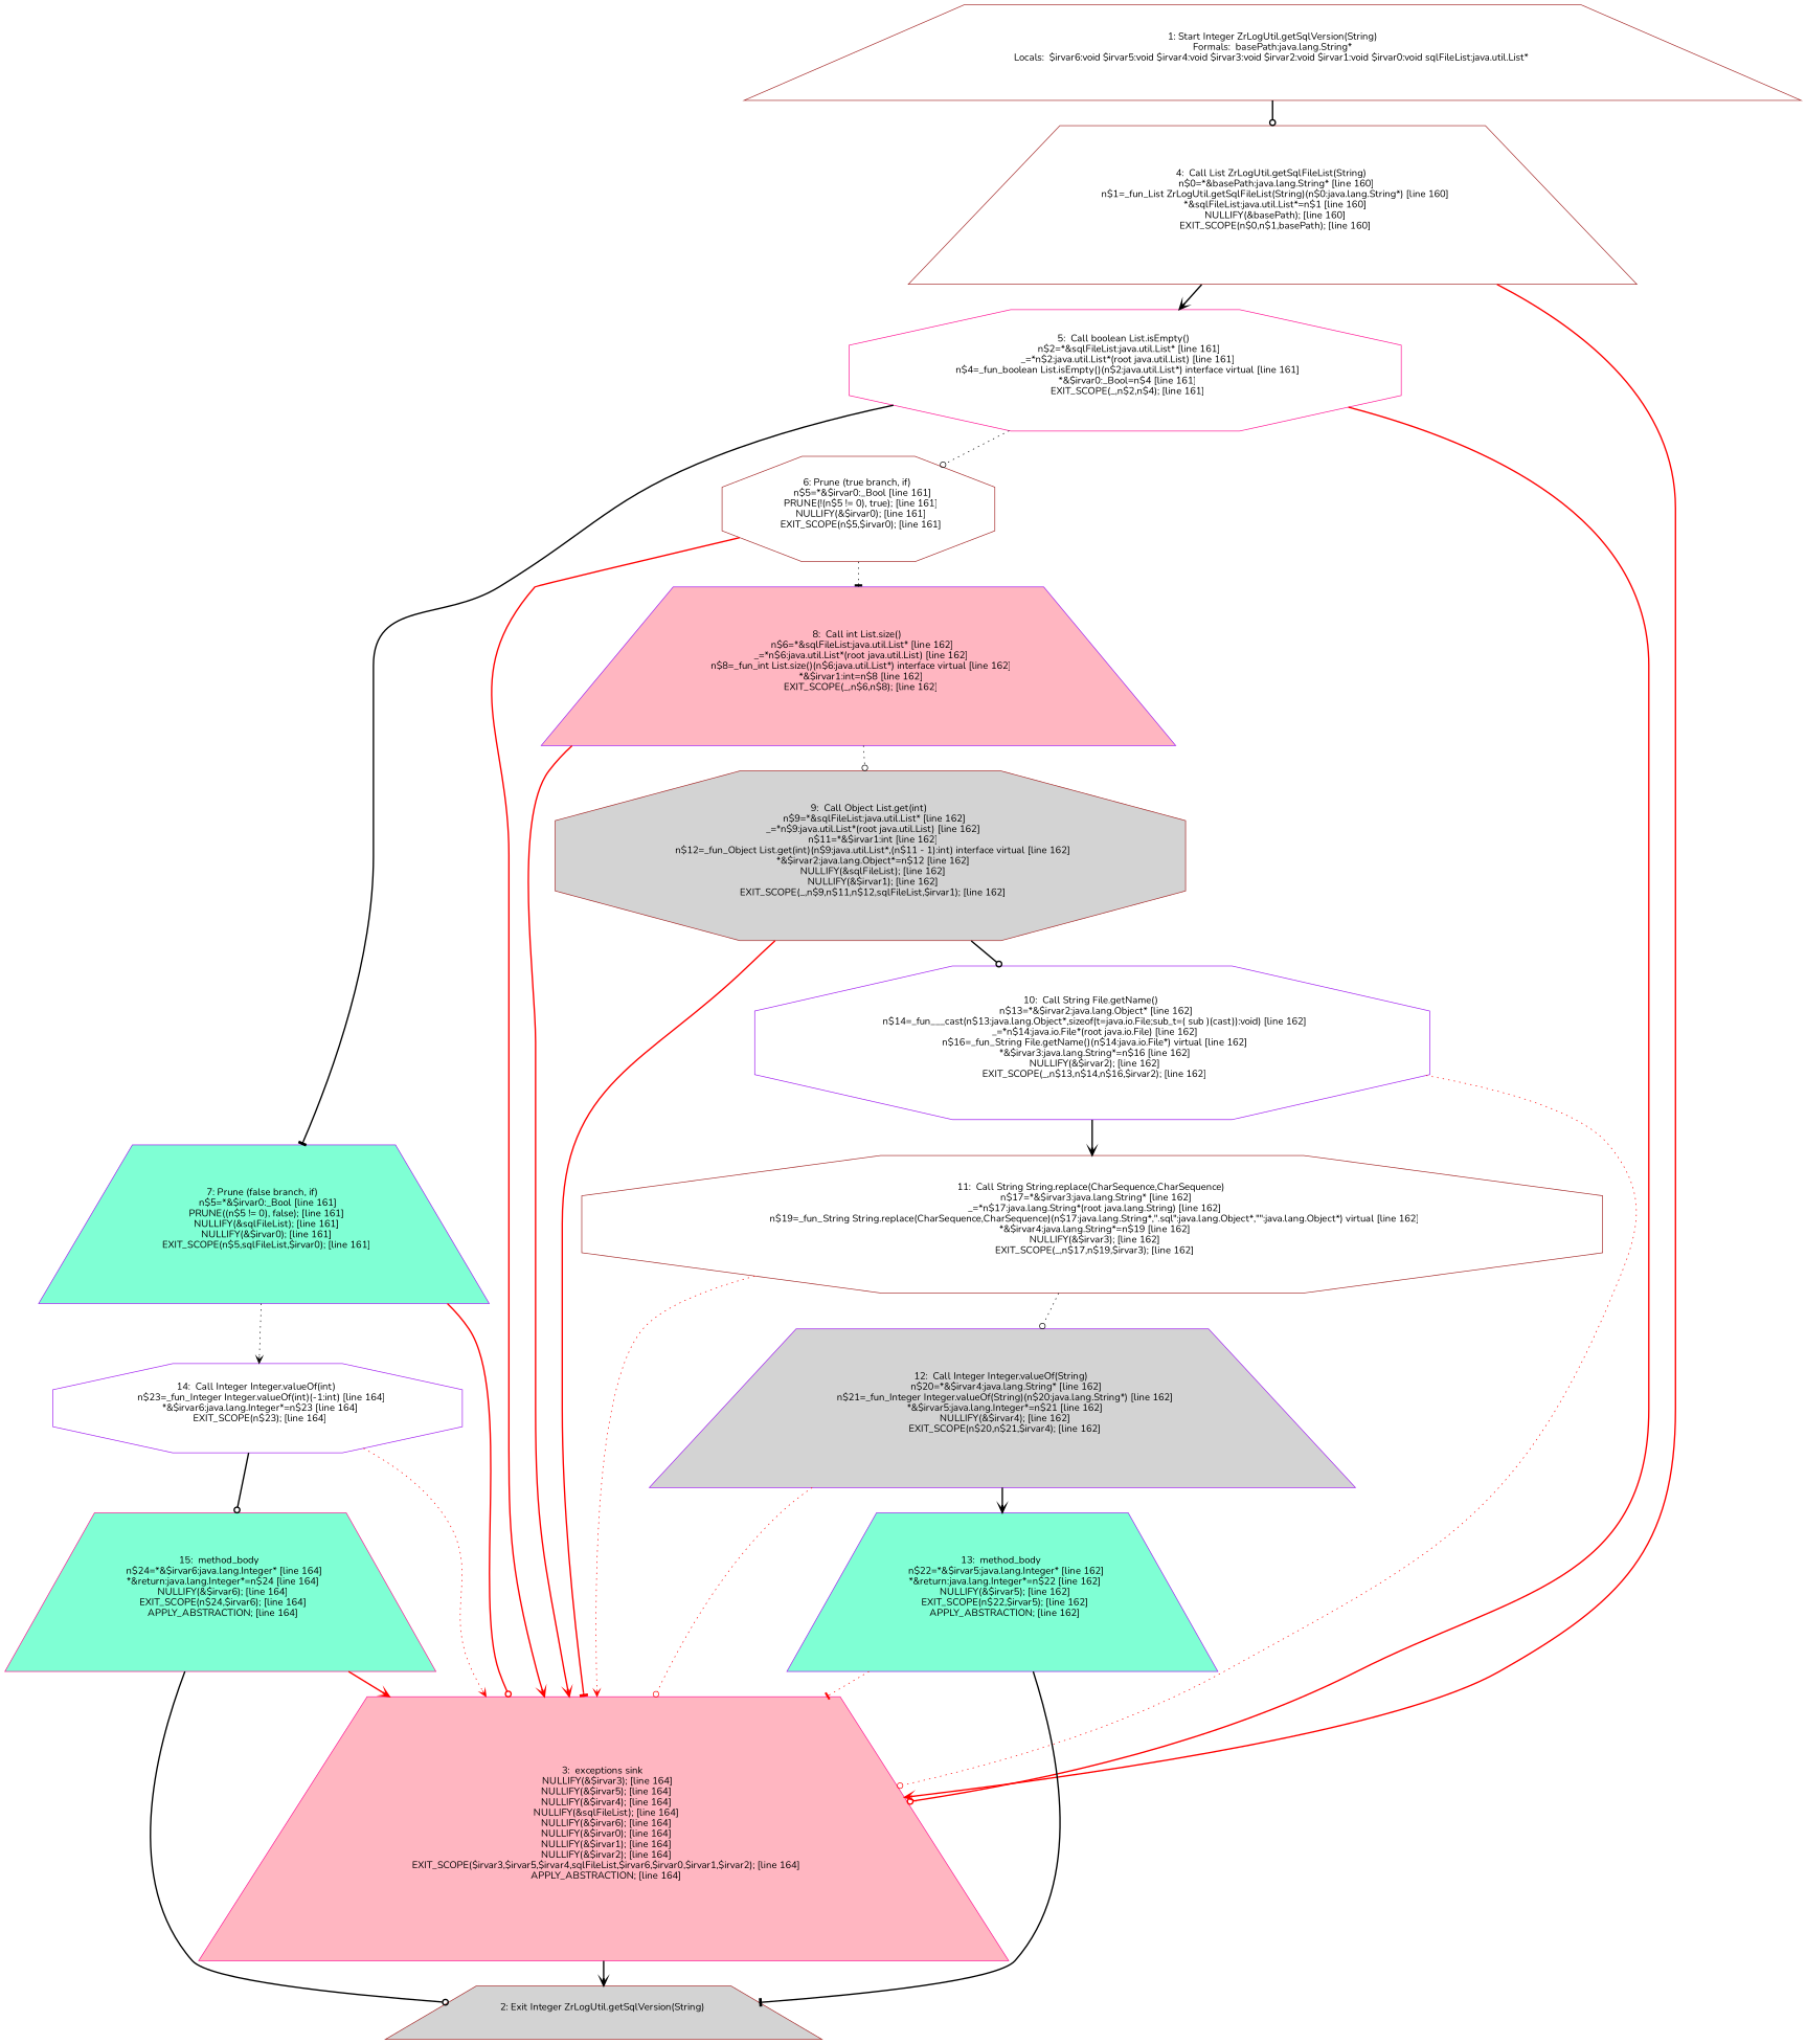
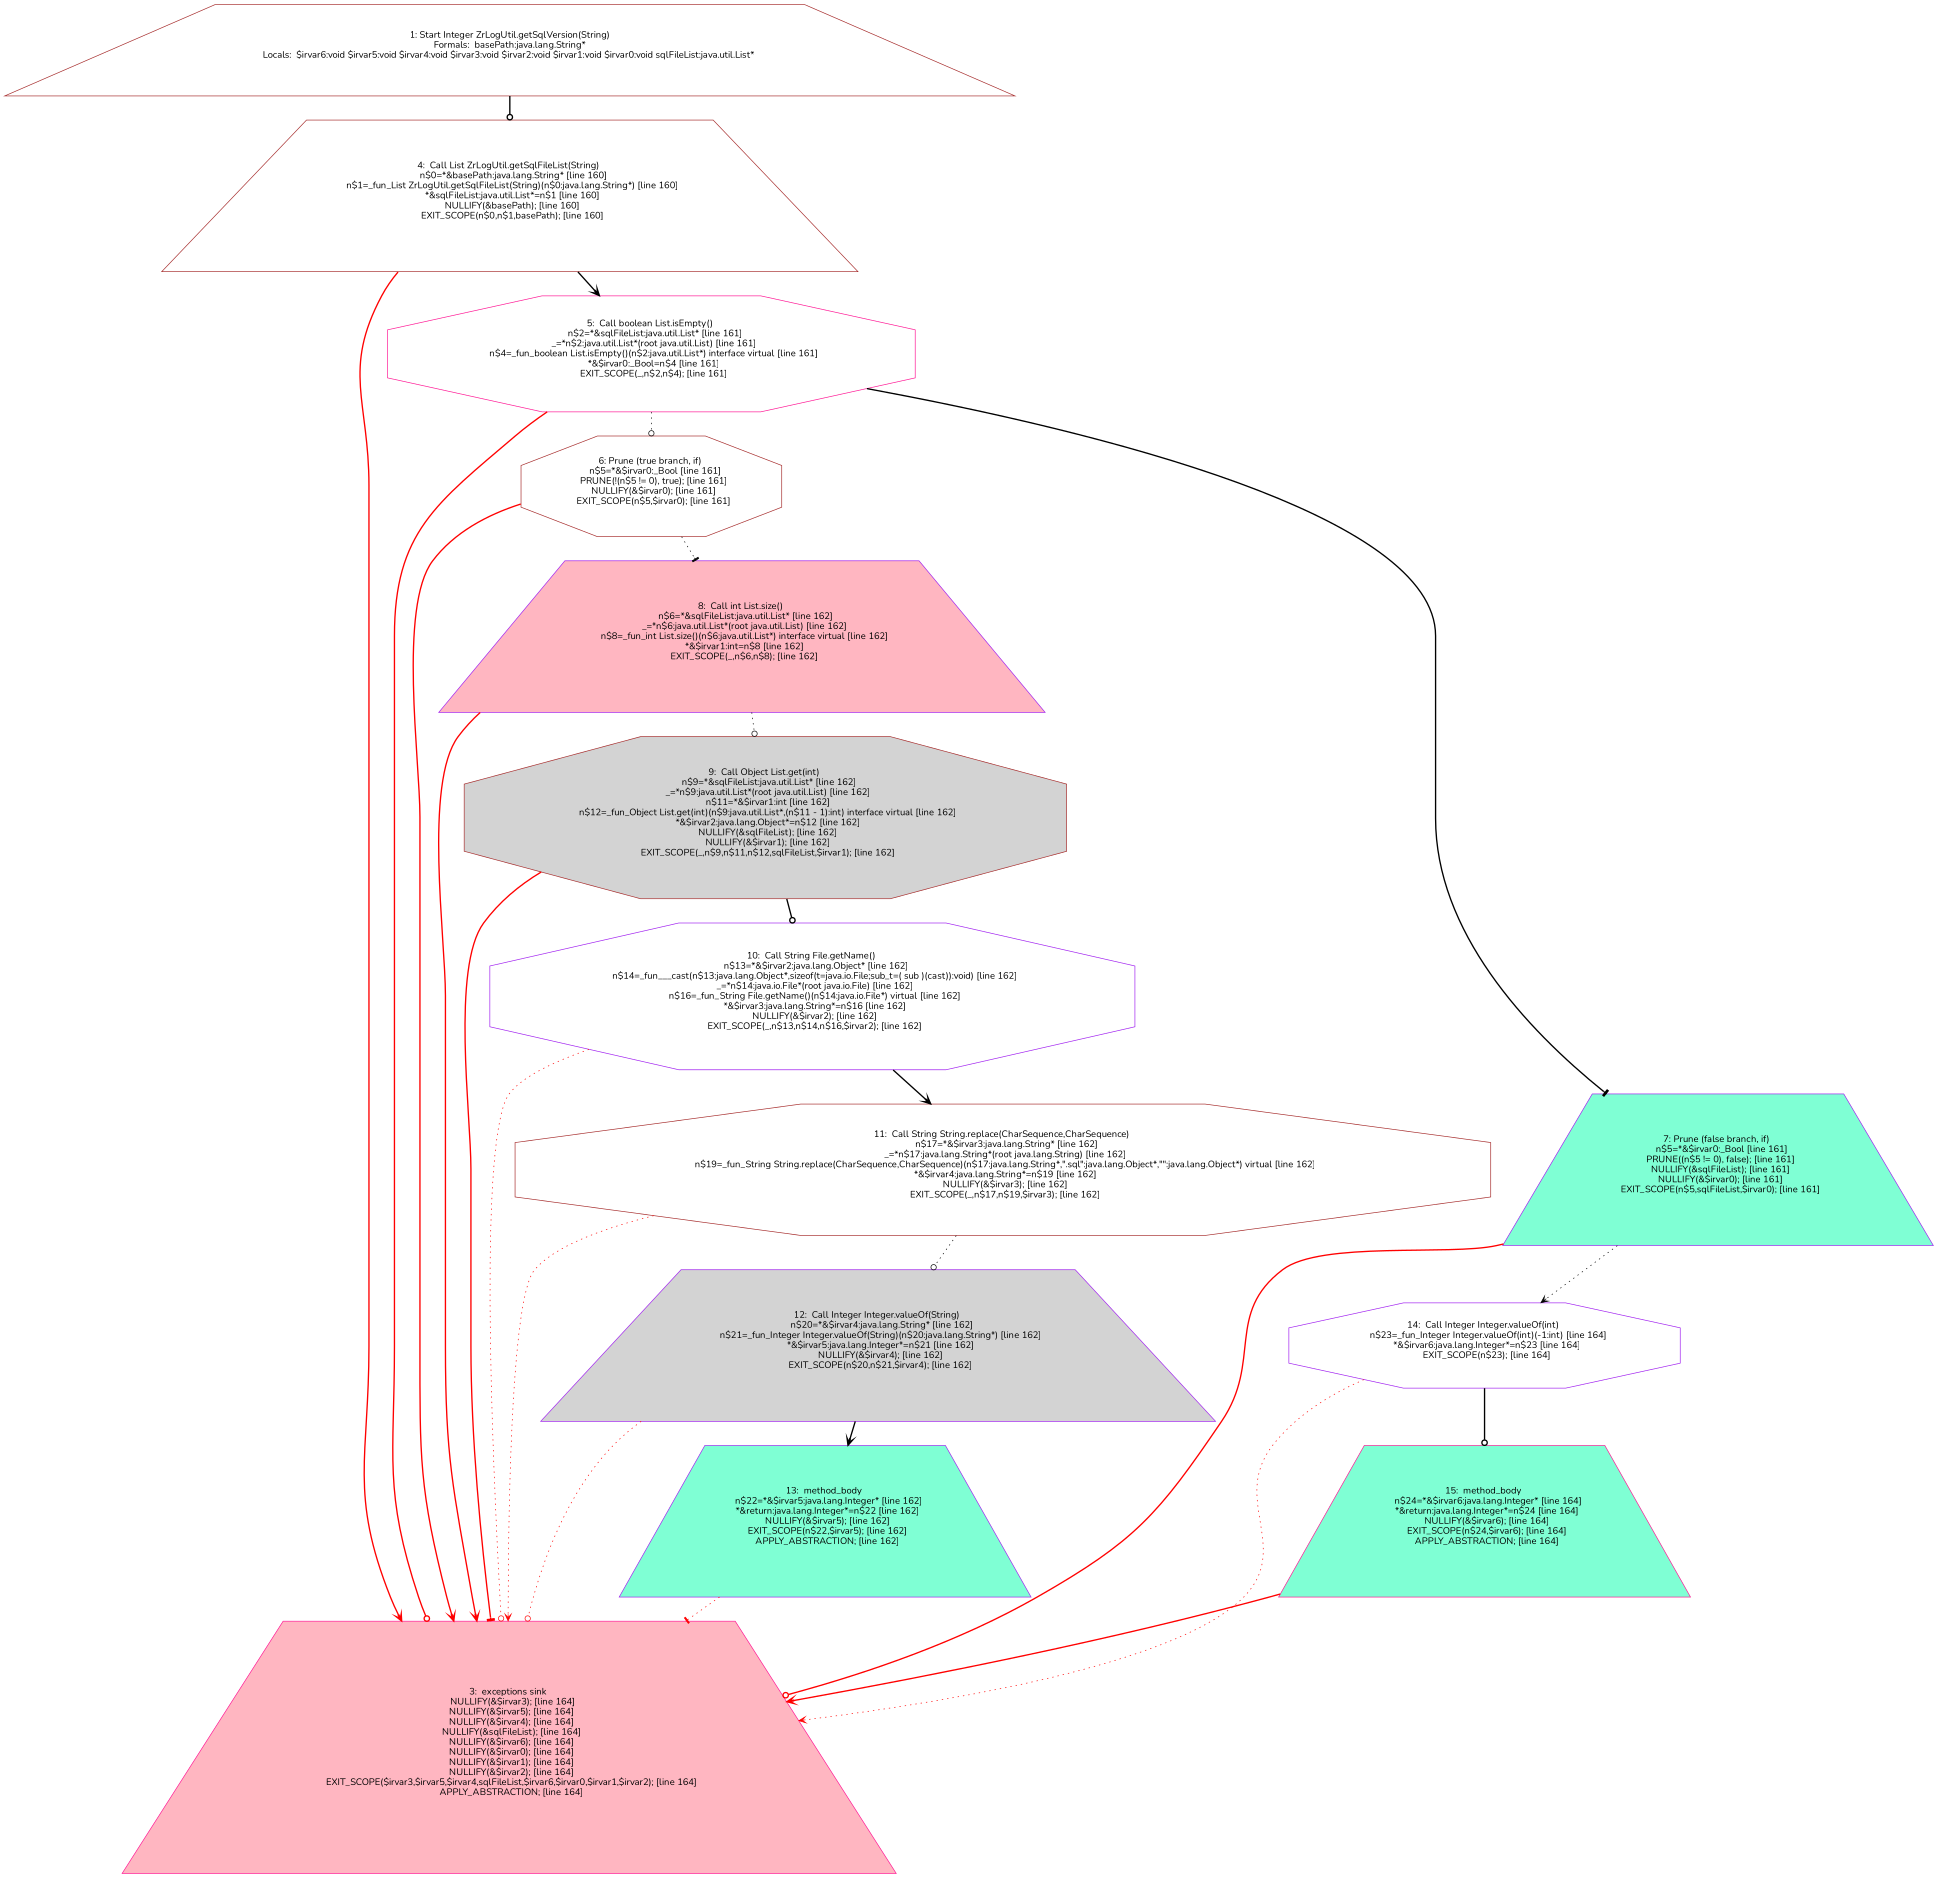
  digraph {
    fontname=Nunito
    node [color=brown style=filled fillcolor=white shape=trapezium fontname=Nunito]
    edge [style=bold arrowhead=odot fontname=Nunito]
    n1 [label="1: Start Integer ZrLogUtil.getSqlVersion(String)\nFormals:  basePath:java.lang.String*\nLocals:  $irvar6:void $irvar5:void $irvar4:void $irvar3:void $irvar2:void $irvar1:void $irvar0:void sqlFileList:java.util.List* \n  "]
    n2 [label="4:  Call List ZrLogUtil.getSqlFileList(String) \n   n$0=*&basePath:java.lang.String* [line 160]\n  n$1=_fun_List ZrLogUtil.getSqlFileList(String)(n$0:java.lang.String*) [line 160]\n  *&sqlFileList:java.util.List*=n$1 [line 160]\n  NULLIFY(&basePath); [line 160]\n  EXIT_SCOPE(n$0,n$1,basePath); [line 160]\n "]
    n3 [label="3:  exceptions sink \n   NULLIFY(&$irvar3); [line 164]\n  NULLIFY(&$irvar5); [line 164]\n  NULLIFY(&$irvar4); [line 164]\n  NULLIFY(&sqlFileList); [line 164]\n  NULLIFY(&$irvar6); [line 164]\n  NULLIFY(&$irvar0); [line 164]\n  NULLIFY(&$irvar1); [line 164]\n  NULLIFY(&$irvar2); [line 164]\n  EXIT_SCOPE($irvar3,$irvar5,$irvar4,sqlFileList,$irvar6,$irvar0,$irvar1,$irvar2); [line 164]\n  APPLY_ABSTRACTION; [line 164]\n " fillcolor=lightpink color=deeppink]
    n4 [label="5:  Call boolean List.isEmpty() \n   n$2=*&sqlFileList:java.util.List* [line 161]\n  _=*n$2:java.util.List*(root java.util.List) [line 161]\n  n$4=_fun_boolean List.isEmpty()(n$2:java.util.List*) interface virtual [line 161]\n  *&$irvar0:_Bool=n$4 [line 161]\n  EXIT_SCOPE(_,n$2,n$4); [line 161]\n " shape=octagon color=deeppink]
-   n5 [label="2: Exit Integer ZrLogUtil.getSqlVersion(String) \n  " fillcolor=lightgrey]
    n6 [label="6: Prune (true branch, if) \n   n$5=*&$irvar0:_Bool [line 161]\n  PRUNE(!(n$5 != 0), true); [line 161]\n  NULLIFY(&$irvar0); [line 161]\n  EXIT_SCOPE(n$5,$irvar0); [line 161]\n " shape=octagon]
    n7 [label="7: Prune (false branch, if) \n   n$5=*&$irvar0:_Bool [line 161]\n  PRUNE((n$5 != 0), false); [line 161]\n  NULLIFY(&sqlFileList); [line 161]\n  NULLIFY(&$irvar0); [line 161]\n  EXIT_SCOPE(n$5,sqlFileList,$irvar0); [line 161]\n " fillcolor=aquamarine color=purple]
    n8 [label="8:  Call int List.size() \n   n$6=*&sqlFileList:java.util.List* [line 162]\n  _=*n$6:java.util.List*(root java.util.List) [line 162]\n  n$8=_fun_int List.size()(n$6:java.util.List*) interface virtual [line 162]\n  *&$irvar1:int=n$8 [line 162]\n  EXIT_SCOPE(_,n$6,n$8); [line 162]\n " fillcolor=lightpink color=purple]
    n9 [label="14:  Call Integer Integer.valueOf(int) \n   n$23=_fun_Integer Integer.valueOf(int)(-1:int) [line 164]\n  *&$irvar6:java.lang.Integer*=n$23 [line 164]\n  EXIT_SCOPE(n$23); [line 164]\n " shape=octagon color=purple]
    n10 [label="9:  Call Object List.get(int) \n   n$9=*&sqlFileList:java.util.List* [line 162]\n  _=*n$9:java.util.List*(root java.util.List) [line 162]\n  n$11=*&$irvar1:int [line 162]\n  n$12=_fun_Object List.get(int)(n$9:java.util.List*,(n$11 - 1):int) interface virtual [line 162]\n  *&$irvar2:java.lang.Object*=n$12 [line 162]\n  NULLIFY(&sqlFileList); [line 162]\n  NULLIFY(&$irvar1); [line 162]\n  EXIT_SCOPE(_,n$9,n$11,n$12,sqlFileList,$irvar1); [line 162]\n " shape=octagon fillcolor=lightgrey]
    n11 [label="15:  method_body \n   n$24=*&$irvar6:java.lang.Integer* [line 164]\n  *&return:java.lang.Integer*=n$24 [line 164]\n  NULLIFY(&$irvar6); [line 164]\n  EXIT_SCOPE(n$24,$irvar6); [line 164]\n  APPLY_ABSTRACTION; [line 164]\n " fillcolor=aquamarine color=deeppink]
    n12 [label="10:  Call String File.getName() \n   n$13=*&$irvar2:java.lang.Object* [line 162]\n  n$14=_fun___cast(n$13:java.lang.Object*,sizeof(t=java.io.File;sub_t=( sub )(cast)):void) [line 162]\n  _=*n$14:java.io.File*(root java.io.File) [line 162]\n  n$16=_fun_String File.getName()(n$14:java.io.File*) virtual [line 162]\n  *&$irvar3:java.lang.String*=n$16 [line 162]\n  NULLIFY(&$irvar2); [line 162]\n  EXIT_SCOPE(_,n$13,n$14,n$16,$irvar2); [line 162]\n " shape=octagon color=purple]
    n13 [label="11:  Call String String.replace(CharSequence,CharSequence) \n   n$17=*&$irvar3:java.lang.String* [line 162]\n  _=*n$17:java.lang.String*(root java.lang.String) [line 162]\n  n$19=_fun_String String.replace(CharSequence,CharSequence)(n$17:java.lang.String*,\".sql\":java.lang.Object*,\"\":java.lang.Object*) virtual [line 162]\n  *&$irvar4:java.lang.String*=n$19 [line 162]\n  NULLIFY(&$irvar3); [line 162]\n  EXIT_SCOPE(_,n$17,n$19,$irvar3); [line 162]\n " shape=octagon]
    n14 [label="12:  Call Integer Integer.valueOf(String) \n   n$20=*&$irvar4:java.lang.String* [line 162]\n  n$21=_fun_Integer Integer.valueOf(String)(n$20:java.lang.String*) [line 162]\n  *&$irvar5:java.lang.Integer*=n$21 [line 162]\n  NULLIFY(&$irvar4); [line 162]\n  EXIT_SCOPE(n$20,n$21,$irvar4); [line 162]\n " fillcolor=lightgrey color=purple]
    n15 [label="13:  method_body \n   n$22=*&$irvar5:java.lang.Integer* [line 162]\n  *&return:java.lang.Integer*=n$22 [line 162]\n  NULLIFY(&$irvar5); [line 162]\n  EXIT_SCOPE(n$22,$irvar5); [line 162]\n  APPLY_ABSTRACTION; [line 162]\n " fillcolor=aquamarine color=purple]
    n1 -> n2
    n2 -> n3 [color=red arrowhead=vee]
    n2 -> n4 [arrowhead=vee]
-   n3 -> n5 [arrowhead=vee]
    n4 -> n3 [color=red]
    n4 -> n6 [style=dotted]
    n4 -> n7 [arrowhead=tee]
    n6 -> n3 [color=red arrowhead=vee]
    n6 -> n8 [style=dotted arrowhead=tee]
    n7 -> n3 [color=red]
    n7 -> n9 [style=dotted arrowhead=vee]
    n8 -> n3 [color=red arrowhead=vee]
    n8 -> n10 [style=dotted]
    n9 -> n3 [color=red style=dotted arrowhead=vee]
    n9 -> n11
    n10 -> n3 [color=red arrowhead=tee]
    n10 -> n12
    n11 -> n3 [color=red arrowhead=vee]
-   n11 -> n5
    n12 -> n3 [color=red style=dotted]
    n12 -> n13 [arrowhead=vee]
    n13 -> n3 [color=red style=dotted arrowhead=vee]
    n13 -> n14 [style=dotted]
    n14 -> n3 [color=red style=dotted]
    n14 -> n15 [arrowhead=vee]
    n15 -> n3 [color=red style=dotted arrowhead=tee]
-   n15 -> n5 [arrowhead=tee]
  }
